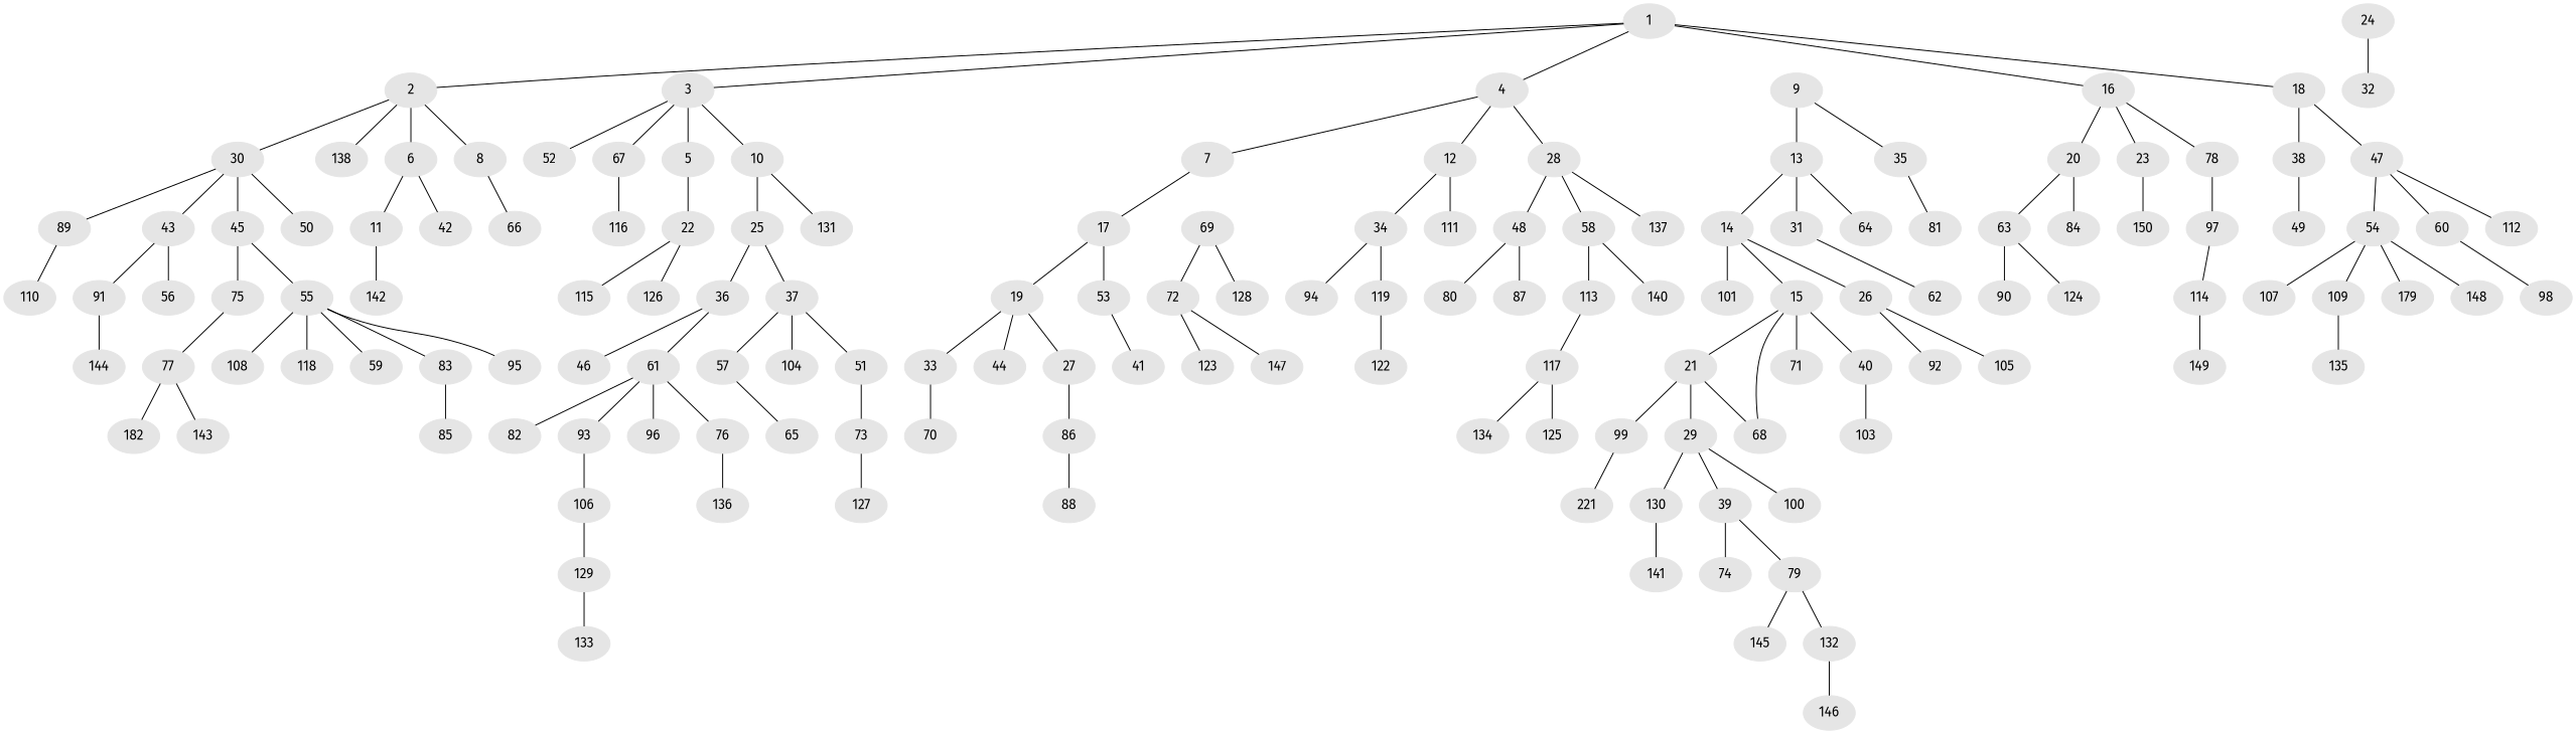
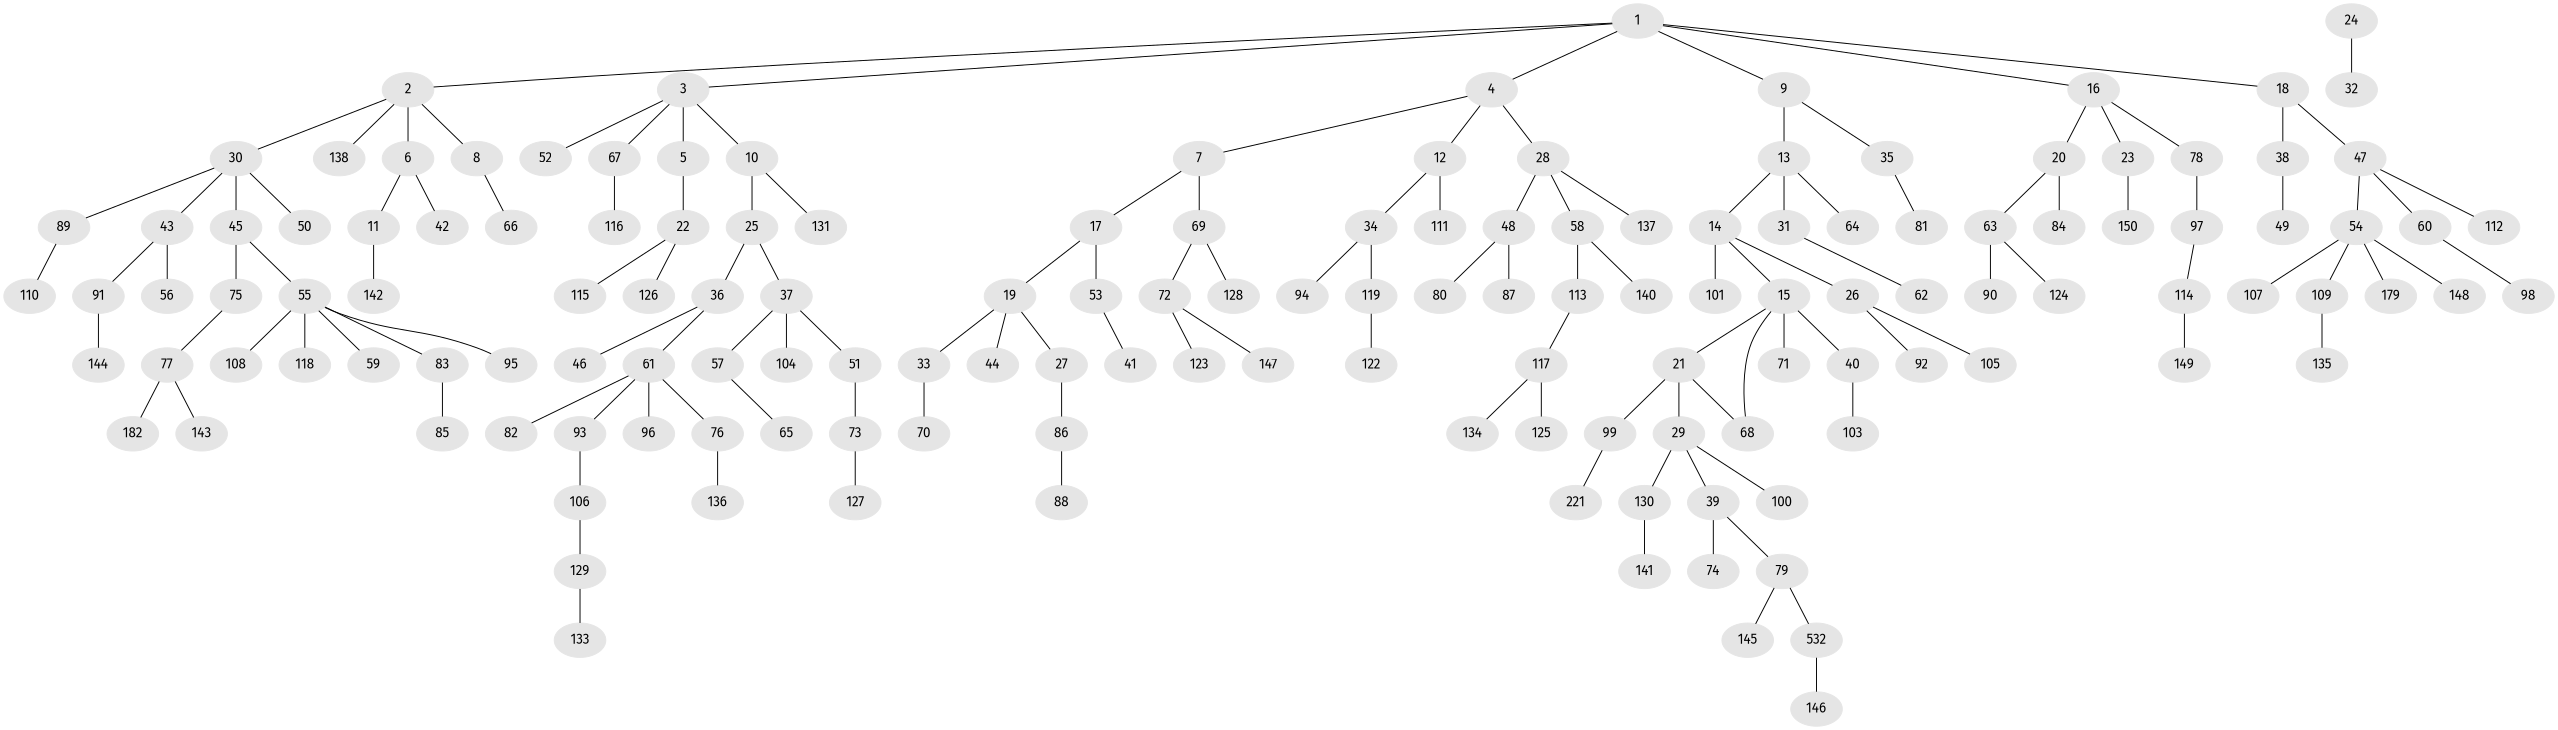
  graph {
    fontname="Fira Sans"
    node [color=gray90 fontname="Fira Sans" style=filled]
    edge [fontname="Fira Sans"]
    1
    2
    3
    4
    9
    16
    18
    6
    8
    30
    138
    5
    10
    52
    67
    7
    12
    28
    13
    35
    20
    23
    78
    38
    47
    11
    42
    66
    43
    45
    50
    89
    22
    25
    131
    116
    17
    69
    34
    111
    48
    58
    137
    115
    126
    142
    19
    53
    72
    128
    14
    31
    64
    81
    36
    37
    94
    119
    15
    26
    101
    62
    21
    40
    71
    68
    92
    105
    29
    99
    24
    32
    103
    63
    84
    n76 [label=150]
    97
    27
    33
    44
    41
    49
    54
    60
    112
    86
    70
    90
    124
    39
    100
    130
    n93 [label=221]
    46
    61
    51
    57
    104
    88
    80
    87
    113
    140
    74
    79
    141
    56
    91
    55
    75
    110
    122
    76
    82
    93
    96
    73
    65
-   132
+   132 [label=532]
    145
    144
    59
    83
    95
    108
    118
    77
    107
    109
    n130 [label=179]
    148
    98
    127
    135
    85
    117
    136
    106
    123
    147
    n141 [label=182]
    143
    114
    146
    129
    149
    133
    125
    134
    1 -- 2
    1 -- 3
    1 -- 4
+   1 -- 9
    1 -- 16
    1 -- 18
    2 -- 6
    2 -- 8
    2 -- 30
    2 -- 138
    3 -- 5
    3 -- 10
    3 -- 52
    3 -- 67
    4 -- 7
    4 -- 12
    4 -- 28
    9 -- 13
    9 -- 35
    16 -- 20
    16 -- 23
    16 -- 78
    18 -- 38
    18 -- 47
    6 -- 11
    6 -- 42
    8 -- 66
    30 -- 43
    30 -- 45
    30 -- 50
    30 -- 89
    5 -- 22
    10 -- 25
    10 -- 131
    67 -- 116
    7 -- 17
+   7 -- 69
    12 -- 34
    12 -- 111
    28 -- 48
    28 -- 58
    28 -- 137
    13 -- 14
    13 -- 31
    13 -- 64
    35 -- 81
    20 -- 63
    20 -- 84
    23 -- n76
    78 -- 97
    38 -- 49
    47 -- 54
    47 -- 60
    47 -- 112
    11 -- 142
    43 -- 56
    43 -- 91
    45 -- 55
    45 -- 75
    89 -- 110
    22 -- 115
    22 -- 126
    25 -- 36
    25 -- 37
    17 -- 19
    17 -- 53
    69 -- 72
    69 -- 128
    34 -- 94
    34 -- 119
    48 -- 80
    48 -- 87
    58 -- 113
    58 -- 140
    19 -- 27
    19 -- 33
    19 -- 44
    53 -- 41
    72 -- 123
    72 -- 147
    14 -- 15
    14 -- 26
    14 -- 101
    31 -- 62
    36 -- 46
    36 -- 61
    37 -- 51
    37 -- 57
    37 -- 104
    119 -- 122
    15 -- 21
    15 -- 40
    15 -- 71
    15 -- 68
    26 -- 92
    26 -- 105
    21 -- 68
    21 -- 29
    21 -- 99
    40 -- 103
    29 -- 39
    29 -- 100
    29 -- 130
    99 -- n93
    24 -- 32
    63 -- 90
    63 -- 124
    97 -- 114
    27 -- 86
    33 -- 70
    54 -- 107
    54 -- 109
    54 -- n130
    54 -- 148
    60 -- 98
    86 -- 88
    39 -- 74
    39 -- 79
    130 -- 141
    61 -- 76
    61 -- 82
    61 -- 93
    61 -- 96
    51 -- 73
    57 -- 65
    113 -- 117
    79 -- 132
    79 -- 145
    91 -- 144
    55 -- 59
    55 -- 83
    55 -- 95
    55 -- 108
    55 -- 118
    75 -- 77
    76 -- 136
    93 -- 106
    73 -- 127
    132 -- 146
    83 -- 85
    77 -- n141
    77 -- 143
    109 -- 135
    117 -- 125
    117 -- 134
    106 -- 129
    114 -- 149
    129 -- 133
  }
